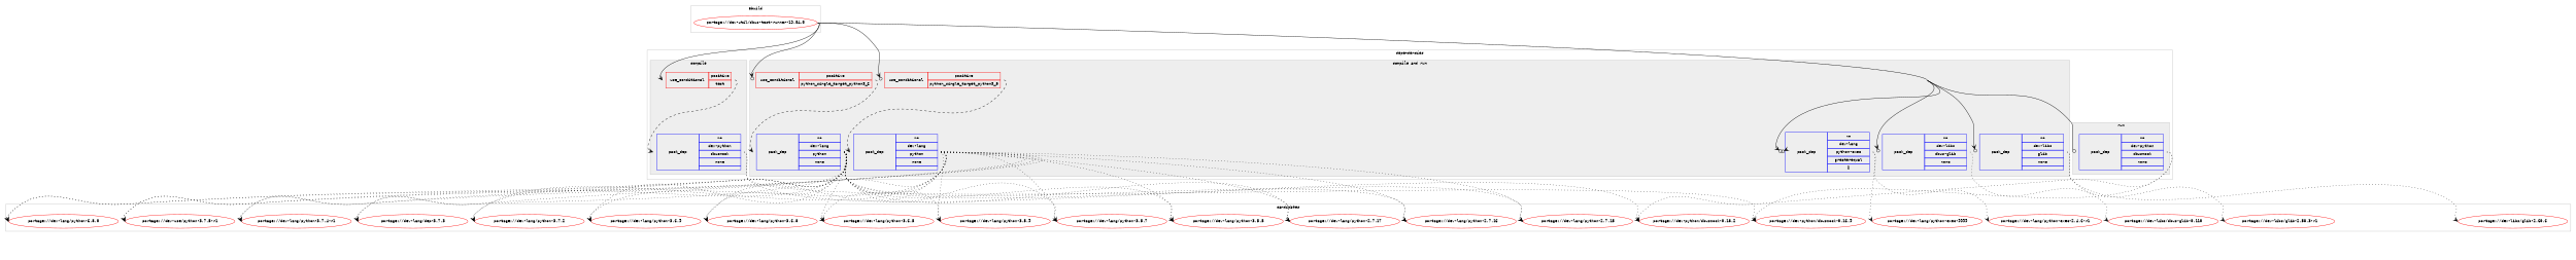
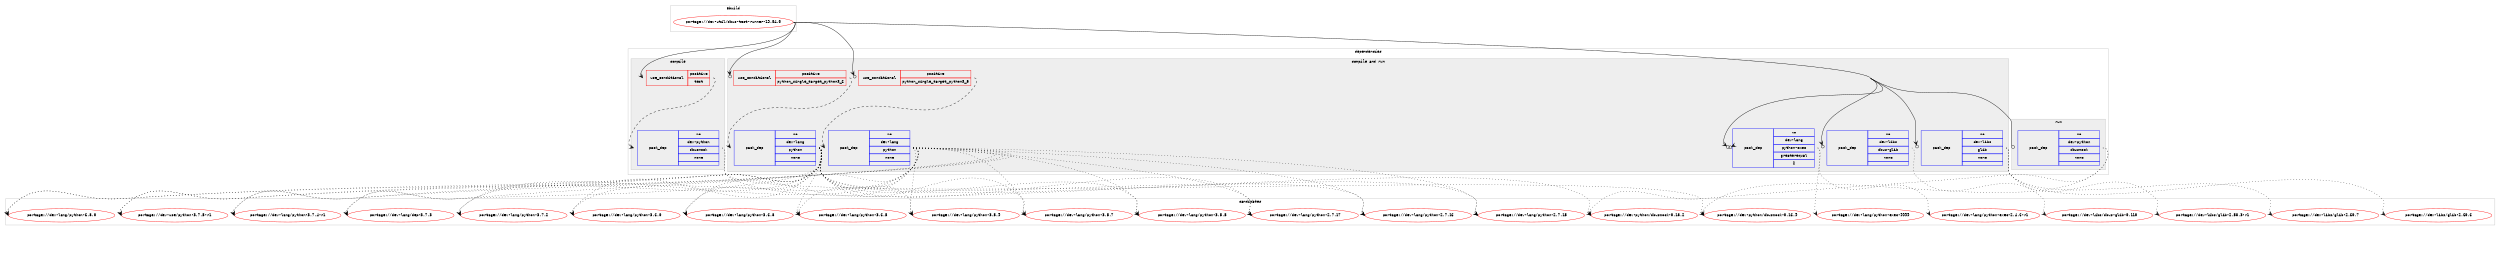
  digraph {
    compound=true
    concentrate=true
    fontname="DejaVu Sans Mono"
    fontsize=10
    newrank=true
    rankdir=TB
    ranksep=1.5
    node [color=red fontname="DejaVu Sans Mono" fontsize=10]
    edge [arrowhead=vee fontname="DejaVu Sans Mono" headport=w style=dotted tailport=e weight=100]
    n1 [label="portage://dev-util/dbus-test-runner-19.04.0" width=4]
    n2 [color=blue label=<<TABLE BORDER="0" CELLBORDER="1" CELLSPACING="0" CELLPADDING="4" WIDTH="220"><TR><TD ROWSPAN="6" CELLPADDING="30">pack_dep</TD></TR><TR><TD WIDTH="110">no</TD></TR><TR><TD>dev-python</TD></TR><TR><TD>dbusmock</TD></TR><TR><TD>none</TD></TR><TR><TD></TD></TR></TABLE>> shape=none]
    n3 [label=<<TABLE BORDER="0" CELLBORDER="1" CELLSPACING="0" CELLPADDING="4"><TR><TD ROWSPAN="3" CELLPADDING="10">use_conditional</TD></TR><TR><TD>positive</TD></TR><TR><TD>test</TD></TR></TABLE>> shape=none]
    n4 [color=blue label=<<TABLE BORDER="0" CELLBORDER="1" CELLSPACING="0" CELLPADDING="4" WIDTH="220"><TR><TD ROWSPAN="6" CELLPADDING="30">pack_dep</TD></TR><TR><TD WIDTH="110">no</TD></TR><TR><TD>dev-lang</TD></TR><TR><TD>python</TD></TR><TR><TD>none</TD></TR><TR><TD></TD></TR></TABLE>> shape=none]
    n5 [label=<<TABLE BORDER="0" CELLBORDER="1" CELLSPACING="0" CELLPADDING="4"><TR><TD ROWSPAN="3" CELLPADDING="10">use_conditional</TD></TR><TR><TD>positive</TD></TR><TR><TD>python_single_target_python3_5</TD></TR></TABLE>> shape=none]
    n6 [color=blue label=<<TABLE BORDER="0" CELLBORDER="1" CELLSPACING="0" CELLPADDING="4" WIDTH="220"><TR><TD ROWSPAN="6" CELLPADDING="30">pack_dep</TD></TR><TR><TD WIDTH="110">no</TD></TR><TR><TD>dev-lang</TD></TR><TR><TD>python</TD></TR><TR><TD>none</TD></TR><TR><TD></TD></TR></TABLE>> shape=none]
    n7 [label=<<TABLE BORDER="0" CELLBORDER="1" CELLSPACING="0" CELLPADDING="4"><TR><TD ROWSPAN="3" CELLPADDING="10">use_conditional</TD></TR><TR><TD>positive</TD></TR><TR><TD>python_single_target_python3_6</TD></TR></TABLE>> shape=none]
    n8 [color=blue label=<<TABLE BORDER="0" CELLBORDER="1" CELLSPACING="0" CELLPADDING="4" WIDTH="220"><TR><TD ROWSPAN="6" CELLPADDING="30">pack_dep</TD></TR><TR><TD WIDTH="110">no</TD></TR><TR><TD>dev-lang</TD></TR><TR><TD>python-exec</TD></TR><TR><TD>greaterequal</TD></TR><TR><TD>2</TD></TR></TABLE>> shape=none]
    n9 [color=blue label=<<TABLE BORDER="0" CELLBORDER="1" CELLSPACING="0" CELLPADDING="4" WIDTH="220"><TR><TD ROWSPAN="6" CELLPADDING="30">pack_dep</TD></TR><TR><TD WIDTH="110">no</TD></TR><TR><TD>dev-libs</TD></TR><TR><TD>dbus-glib</TD></TR><TR><TD>none</TD></TR><TR><TD></TD></TR></TABLE>> shape=none]
    n10 [color=blue label=<<TABLE BORDER="0" CELLBORDER="1" CELLSPACING="0" CELLPADDING="4" WIDTH="220"><TR><TD ROWSPAN="6" CELLPADDING="30">pack_dep</TD></TR><TR><TD WIDTH="110">no</TD></TR><TR><TD>dev-libs</TD></TR><TR><TD>glib</TD></TR><TR><TD>none</TD></TR><TR><TD></TD></TR></TABLE>> shape=none]
    n11 [color=blue label=<<TABLE BORDER="0" CELLBORDER="1" CELLSPACING="0" CELLPADDING="4" WIDTH="220"><TR><TD ROWSPAN="6" CELLPADDING="30">pack_dep</TD></TR><TR><TD WIDTH="110">no</TD></TR><TR><TD>dev-python</TD></TR><TR><TD>dbusmock</TD></TR><TR><TD>none</TD></TR><TR><TD></TD></TR></TABLE>> shape=none]
    n12 [label="portage://dev-python/dbusmock-0.16.9" width=4]
    n13 [label="portage://dev-python/dbusmock-0.18.2" width=4]
    n14 [label="portage://dev-lang/python-2.7.15" width=4]
    n15 [label="portage://dev-lang/python-2.7.16" width=4]
    n16 [label="portage://dev-lang/python-2.7.17" width=4]
    n17 [label="portage://dev-lang/python-3.5.5" width=4]
    n18 [label="portage://dev-lang/python-3.5.7" width=4]
    n19 [label="portage://dev-lang/python-3.5.9" width=4]
    n20 [label="portage://dev-lang/python-3.6.5" width=4]
    n21 [label="portage://dev-lang/python-3.6.8" width=4]
-   n22 [label="portage://dev-lang/python-3.6.9" width=4]
+   n22 [label="portage://dev-lang/python-3.6.0" width=4]
    n23 [label="portage://dev-lang/python-3.7.2" width=4]
    n24 [label="portage://dev-lang/dep-3.7.3" width=4]
    n25 [label="portage://dev-lang/python-3.7.4-r1" width=4]
    n26 [label="portage://dev-use/python-3.7.5-r1" width=4]
    n27 [label="portage://dev-lang/python-6.8.0" width=4]
    n28 [label="portage://dev-lang/python-exec-2.4.6-r1" width=4]
    n29 [label="portage://dev-lang/python-exec-9999" width=4]
    n30 [label="portage://dev-libs/dbus-glib-0.110" width=4]
    n31 [label="portage://dev-libs/glib-2.58.3-r1" width=4]
    n32 [label="portage://dev-libs/glib-2.60.6" width=4]
+   n33 [label="portage://dev-libs/glib-2.60.7" width=4]
    subgraph cluster_1 {
      color=gray
      label=<<i>ebuild</i>>
      rank=same
      n1
    }
    subgraph cluster_2 {
      color=gray
      label=<<i>dependencies</i>>
      subgraph cluster_3 {
        color=gray
        fillcolor="#eeeeee"
        label=<<i>compile</i>>
        style=filled
        subgraph sub_4 {
          color=gray
          fillcolor="#eeeeee"
          label=<<i>compile</i>>
          style=filled
          n3
          subgraph sub_5 {
            color=gray
            fillcolor="#eeeeee"
            label=<<i>compile</i>>
            style=filled
            n2
          }
        }
      }
      subgraph cluster_6 {
        color=gray
        fillcolor="#eeeeee"
        label=<<i>compile and run</i>>
        style=filled
        subgraph sub_7 {
          color=gray
          fillcolor="#eeeeee"
          label=<<i>compile and run</i>>
          style=filled
          n5
          subgraph sub_8 {
            color=gray
            fillcolor="#eeeeee"
            label=<<i>compile and run</i>>
            style=filled
            n4
          }
        }
        subgraph sub_9 {
          color=gray
          fillcolor="#eeeeee"
          label=<<i>compile and run</i>>
          style=filled
          n7
          subgraph sub_10 {
            color=gray
            fillcolor="#eeeeee"
            label=<<i>compile and run</i>>
            style=filled
            n6
          }
        }
        subgraph sub_11 {
          color=gray
          fillcolor="#eeeeee"
          label=<<i>compile and run</i>>
          style=filled
          n8
        }
        subgraph sub_12 {
          color=gray
          fillcolor="#eeeeee"
          label=<<i>compile and run</i>>
          style=filled
          n9
        }
        subgraph sub_13 {
          color=gray
          fillcolor="#eeeeee"
          label=<<i>compile and run</i>>
          style=filled
          n10
        }
      }
      subgraph cluster_14 {
        color=gray
        fillcolor="#eeeeee"
        label=<<i>run</i>>
        style=filled
        subgraph sub_15 {
          color=gray
          fillcolor="#eeeeee"
          label=<<i>run</i>>
          style=filled
          n11
        }
      }
    }
    subgraph cluster_16 {
      color=gray
      label=<<i>candidates</i>>
      rank=same
      subgraph sub_17 {
        color=black
        label=<<i>candidates</i>>
        nodesep=1
        rank=same
        n12
        n13
      }
      subgraph sub_18 {
        color=black
        label=<<i>candidates</i>>
        nodesep=1
        rank=same
        n14
        n15
        n16
        n17
        n18
        n19
        n20
        n21
        n22
        n23
        n24
        n25
        n26
        n27
      }
      subgraph sub_19 {
        color=black
        label=<<i>candidates</i>>
        nodesep=1
        rank=same
        n14
        n15
        n16
        n17
        n18
        n19
        n20
        n21
        n22
        n23
        n24
        n25
        n26
        n27
      }
      subgraph sub_20 {
        color=black
        label=<<i>candidates</i>>
        nodesep=1
        rank=same
        n28
        n29
      }
      subgraph sub_21 {
        color=black
        label=<<i>candidates</i>>
        nodesep=1
        rank=same
        n30
      }
      subgraph sub_22 {
        color=black
        label=<<i>candidates</i>>
        nodesep=1
        rank=same
        n31
        n32
+       n33
      }
      subgraph sub_23 {
        color=black
        label=<<i>candidates</i>>
        nodesep=1
        rank=same
        n12
        n13
      }
    }
    n1 -> n3 [style=solid weight=20]
    n1 -> n5 [arrowhead=odotvee style=solid weight=20]
    n1 -> n7 [arrowhead=odotvee style=solid weight=20]
    n1 -> n8 [arrowhead=odotvee style=solid weight=20]
    n1 -> n9 [arrowhead=odotvee style=solid weight=20]
    n1 -> n10 [arrowhead=odotvee style=solid weight=20]
    n1 -> n11 [arrowhead=odot style=solid weight=20]
    n2 -> n12
    n2 -> n13
    n3 -> n2 [style=dashed weight=20]
    n4 -> n14
    n4 -> n15
    n4 -> n16
    n4 -> n17
    n4 -> n18
    n4 -> n19
    n4 -> n20
    n4 -> n21
    n4 -> n22
    n4 -> n23
    n4 -> n24
    n4 -> n25
    n4 -> n26
    n4 -> n27
    n5 -> n4 [style=dashed weight=20]
    n6 -> n14
    n6 -> n15
    n6 -> n16
    n6 -> n17
    n6 -> n18
    n6 -> n19
    n6 -> n20
    n6 -> n21
    n6 -> n22
    n6 -> n23
    n6 -> n24
    n6 -> n25
    n6 -> n26
    n6 -> n27
    n7 -> n6 [style=dashed weight=20]
    n8 -> n28
    n8 -> n29
    n9 -> n30
    n10 -> n31
    n10 -> n32
+   n10 -> n33
    n11 -> n12
    n11 -> n13
  }
